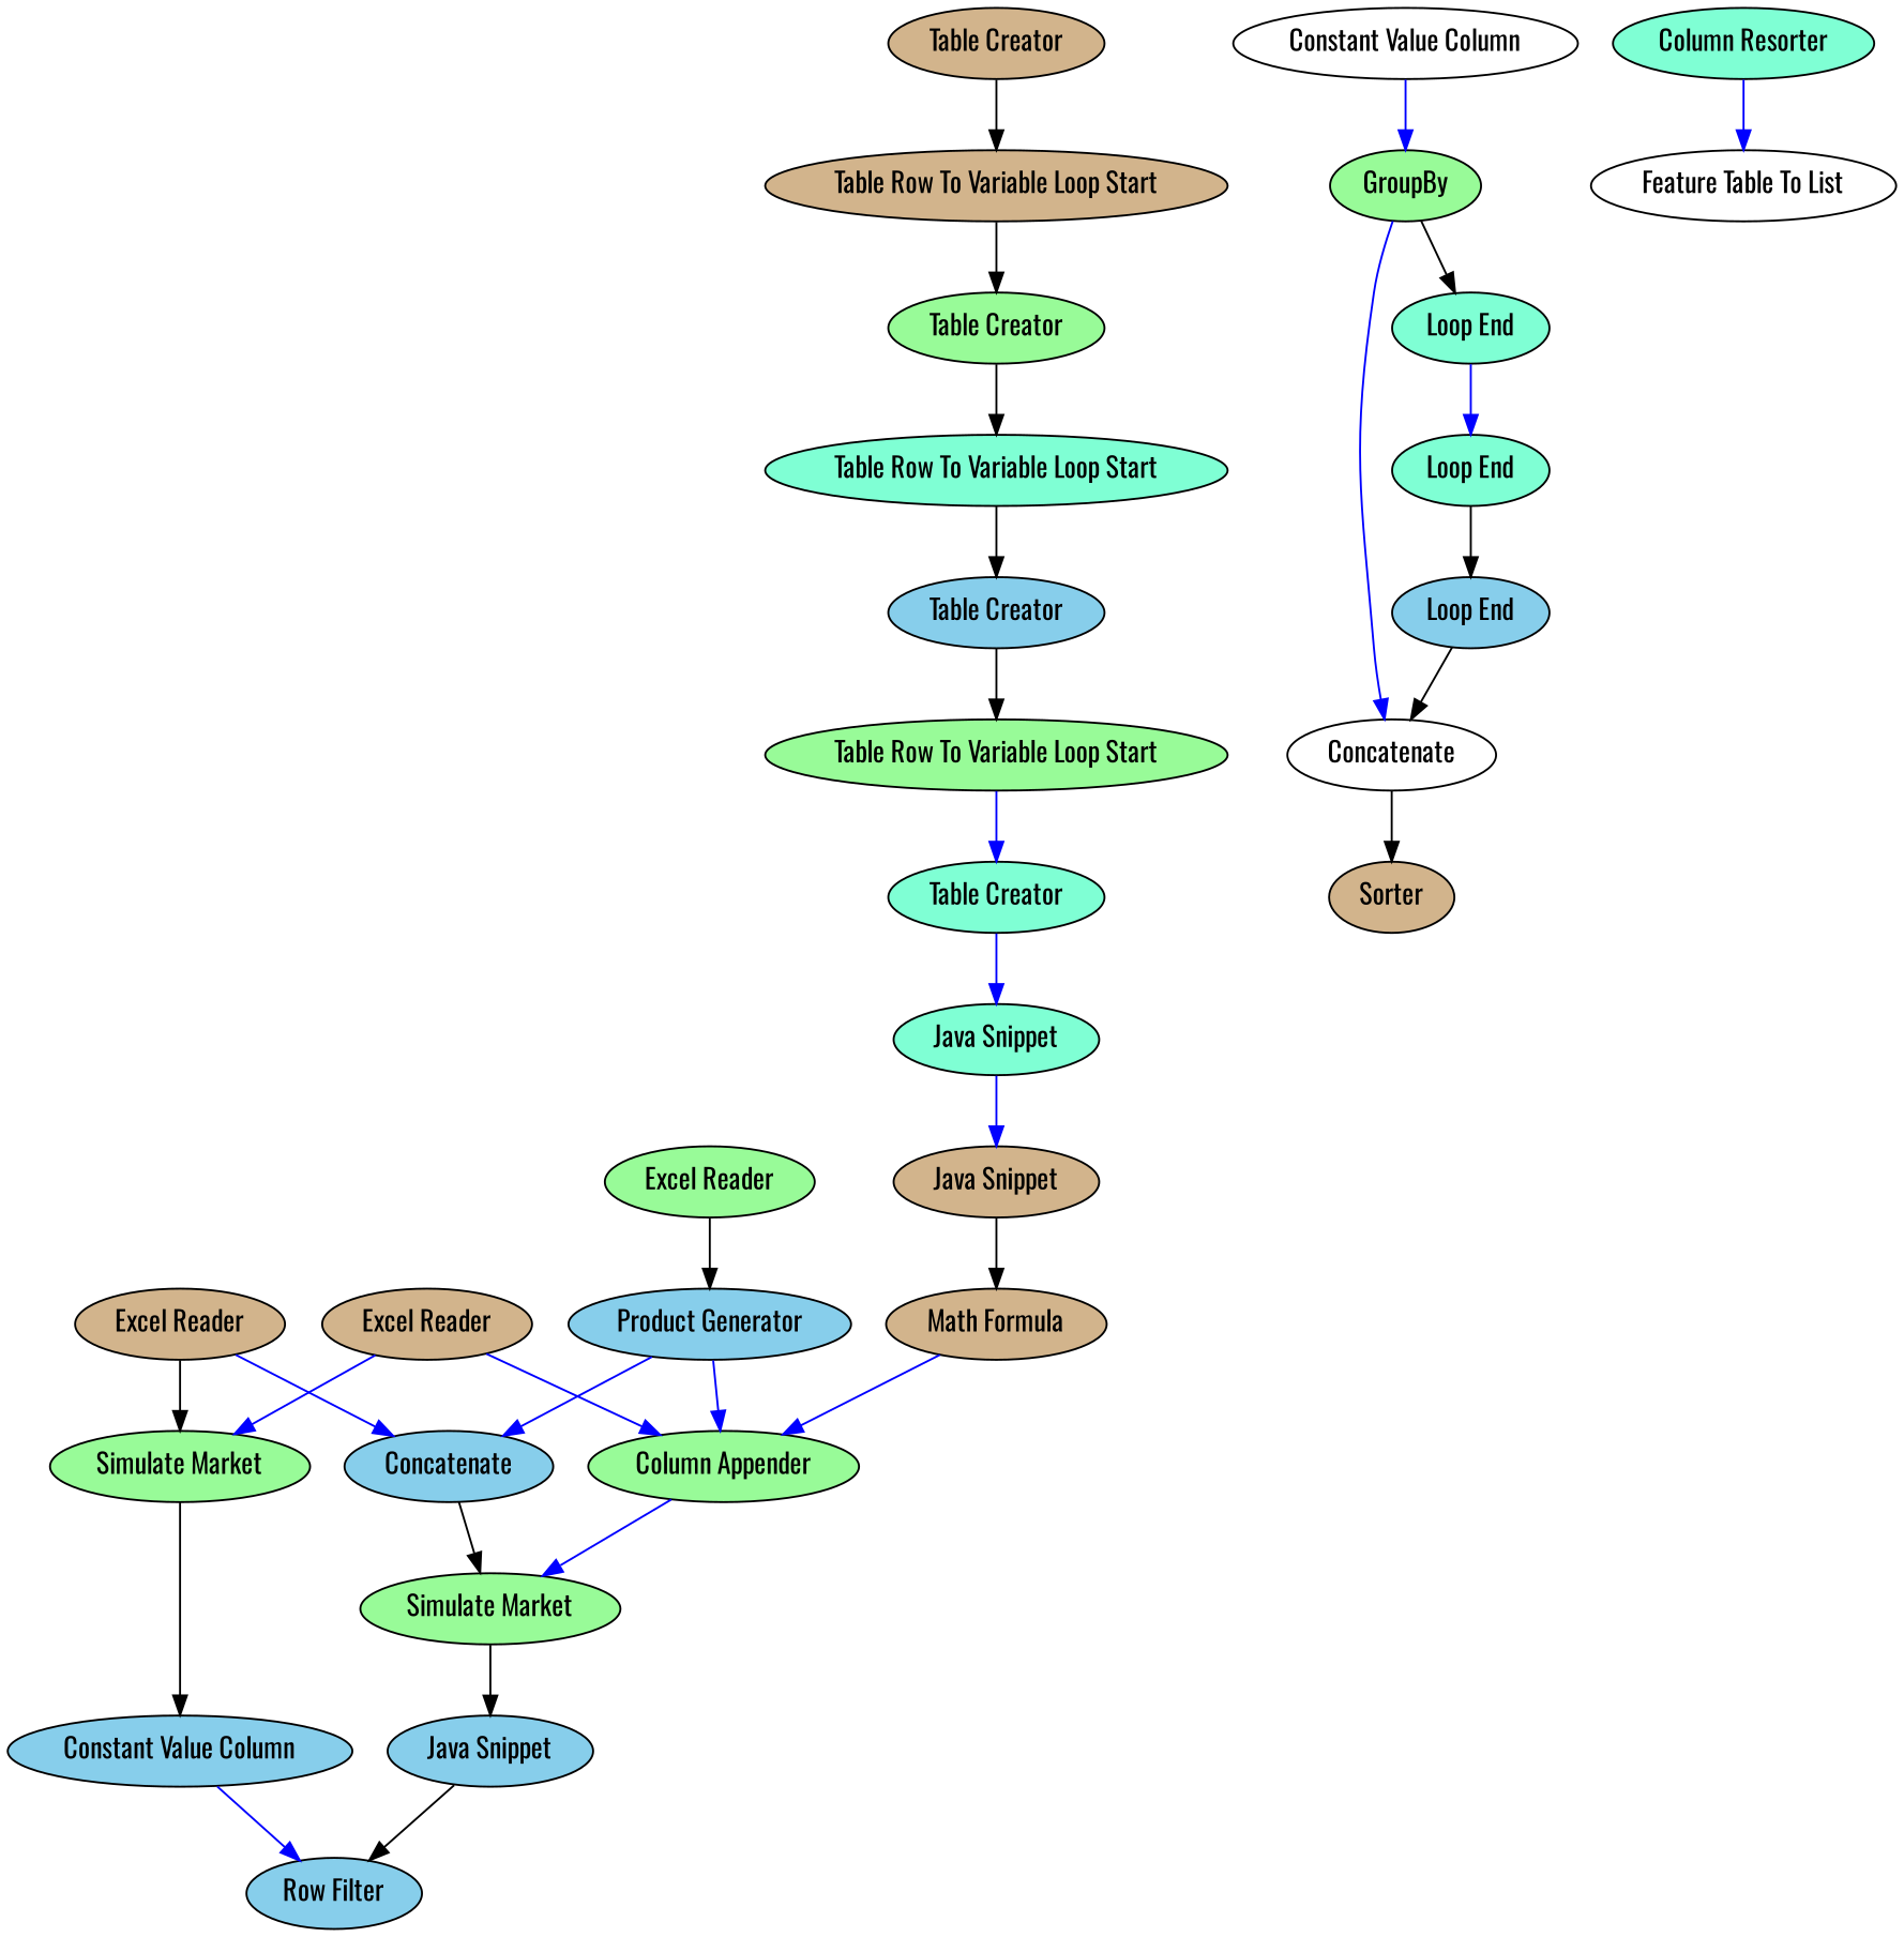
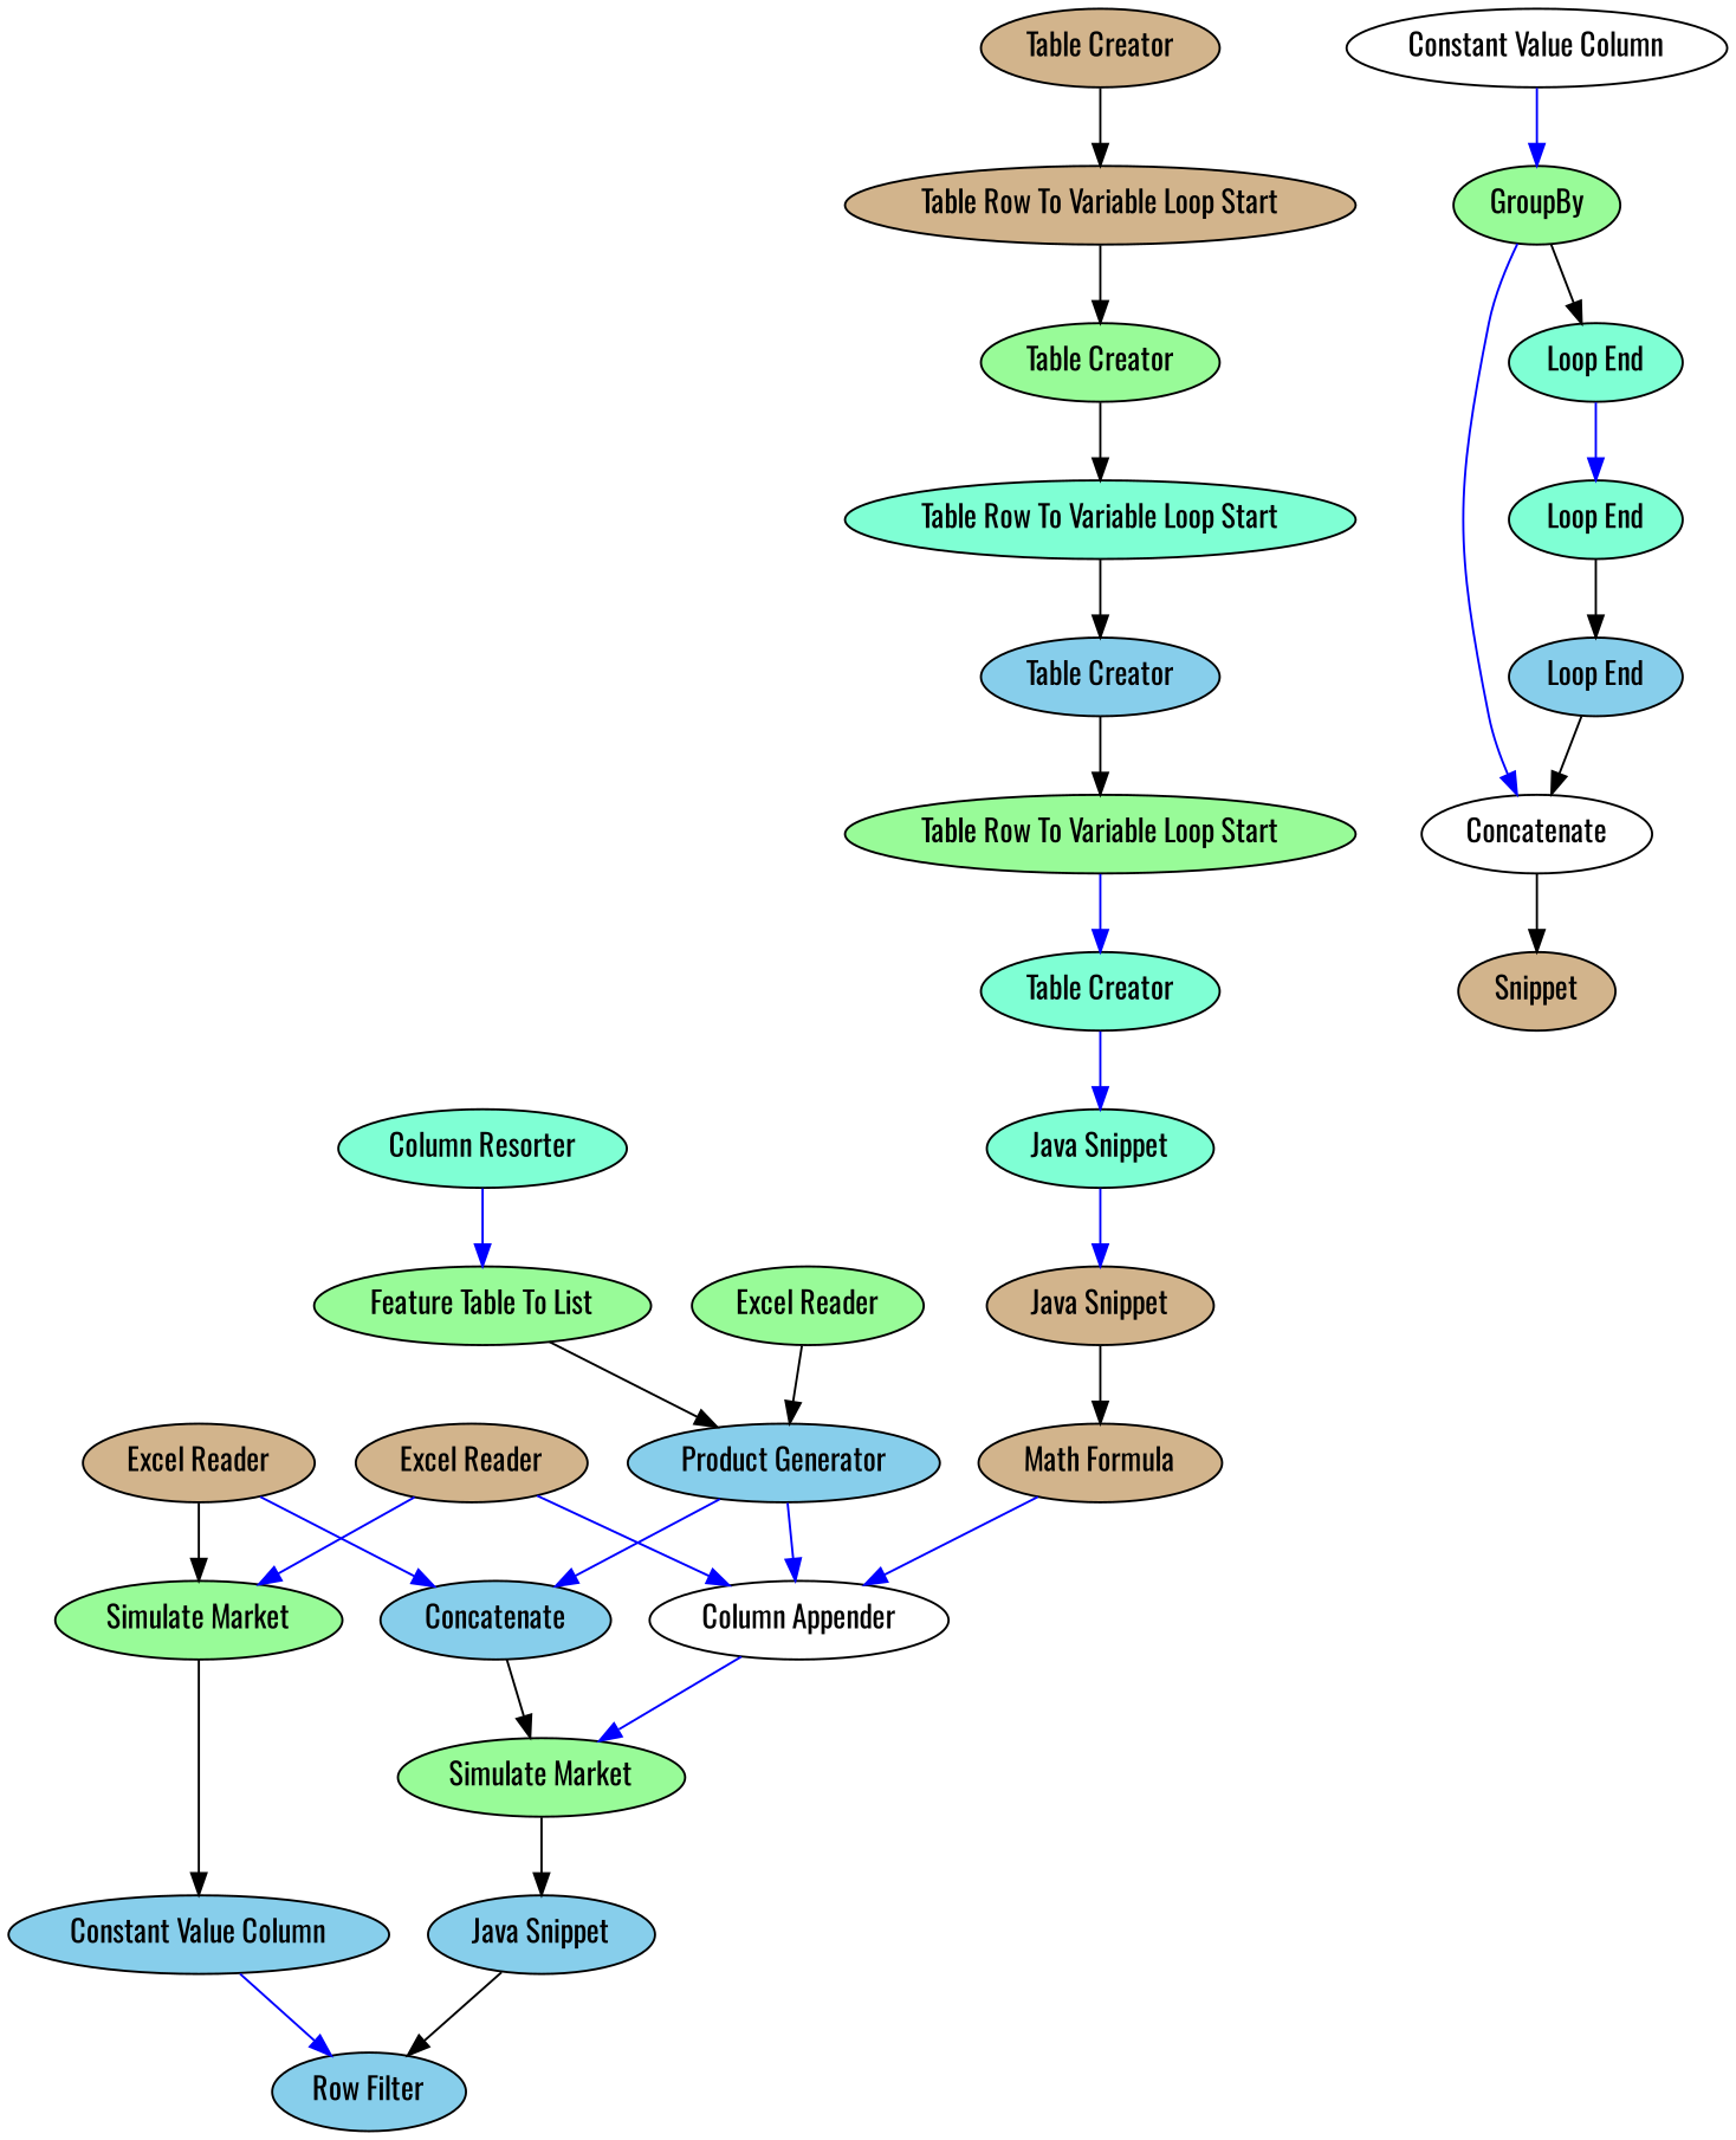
  digraph {
    fontname=Oswald
    rankdir=TB
    node [fillcolor=palegreen fontname=Oswald style=filled]
    edge [color=black fontname=Oswald]
    n1 [label="Excel Reader"]
    n2 [fillcolor=skyblue label="Product Generator"]
-   n3 [label="Column Appender"]
+   n3 [fillcolor=white label="Column Appender"]
    n4 [fillcolor=skyblue label=Concatenate]
    n5 [label="Simulate Market"]
    n6 [fillcolor=tan label="Excel Reader"]
    n7 [label="Simulate Market"]
    n8 [fillcolor=skyblue label="Constant Value Column"]
    n9 [fillcolor=skyblue label="Row Filter"]
    n10 [fillcolor=white label=Concatenate]
-   n11 [fillcolor=tan label=Sorter]
+   n11 [fillcolor=tan label=Snippet]
    n12 [fillcolor=skyblue label="Java Snippet"]
    n13 [label=GroupBy]
    n14 [fillcolor=aquamarine label="Loop End"]
    n15 [fillcolor=aquamarine label="Loop End"]
    n16 [fillcolor=skyblue label="Loop End"]
    n17 [fillcolor=white label="Constant Value Column"]
    n18 [label="Table Row To Variable Loop Start"]
    n19 [fillcolor=aquamarine label="Table Creator"]
    n20 [fillcolor=aquamarine label="Java Snippet"]
    n21 [fillcolor=tan label="Java Snippet"]
    n22 [fillcolor=tan label="Math Formula"]
    n23 [fillcolor=aquamarine label="Column Resorter"]
-   n24 [fillcolor=white label="Feature Table To List"]
+   n24 [label="Feature Table To List"]
    n25 [fillcolor=skyblue label="Table Creator"]
    n26 [label="Table Creator"]
    n27 [fillcolor=aquamarine label="Table Row To Variable Loop Start"]
    n28 [fillcolor=tan label="Table Creator"]
    n29 [fillcolor=tan label="Table Row To Variable Loop Start"]
    n30 [fillcolor=tan label="Excel Reader"]
    n1 -> n2
    n2 -> n3 [color=blue]
    n2 -> n4 [color=blue]
    n3 -> n5 [color=blue]
    n4 -> n5
    n5 -> n12
    n6 -> n3 [color=blue]
    n6 -> n7 [color=blue]
    n7 -> n8
    n8 -> n9 [color=blue]
    n10 -> n11
    n12 -> n9
    n13 -> n10 [color=blue]
    n13 -> n14
    n14 -> n15 [color=blue]
    n15 -> n16
    n16 -> n10
    n17 -> n13 [color=blue]
    n18 -> n19 [color=blue]
    n19 -> n20 [color=blue]
    n20 -> n21 [color=blue]
    n21 -> n22
    n22 -> n3 [color=blue]
    n23 -> n24 [color=blue]
+   n24 -> n2
    n25 -> n18
    n26 -> n27
    n27 -> n25
    n28 -> n29
    n29 -> n26
    n30 -> n4 [color=blue]
    n30 -> n7
  }
